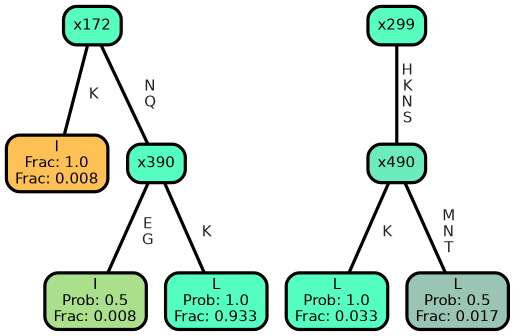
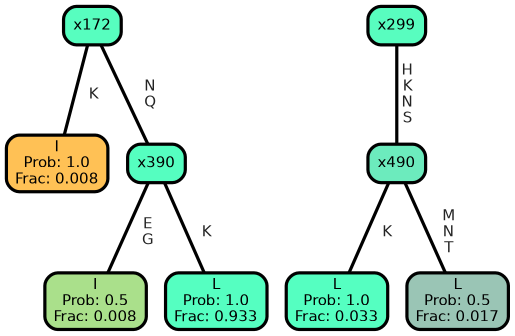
  graph {
    ranksep="0 equally"
    splines=straight
    node [color=black fillcolor="#55ffc1" fontcolor=black fontname=helvetica penwidth=3 shape=box style="filled, rounded"]
    edge [color=black fontcolor=grey14 fontname=helvetica fontweight=bold penwidth=3]
-   n1 [fillcolor="#ffc155" label="I\nFrac: 1.0\nFrac: 0.008"]
+   n1 [fillcolor="#ffc155" label="I\nProb: 1.0\nFrac: 0.008"]
    n2 [fillcolor="#57febf" label=x172]
    n3 [fillcolor="#55fec0" label=x390]
    n4 [fillcolor="#aae08b" label="I\nProb: 0.5\nFrac: 0.008"]
    n5 [label="L\nProb: 1.0\nFrac: 0.933"]
    n6 [fillcolor="#58fdbf" label=x299]
    n7 [fillcolor="#6cebbd" label=x490]
    n8 [label="L\nProb: 1.0\nFrac: 0.033"]
    n9 [fillcolor="#9ac5b5" label="L\nProb: 0.5\nFrac: 0.017"]
    subgraph sub_1 {
      rank=same
    }
    n2 -- n1 [label=" K"]
    n2 -- n3 [label=" N\n Q"]
    n3 -- n4 [label=" E\n G"]
    n3 -- n5 [label=" K"]
    n6 -- n7 [label=" H\n K\n N\n S"]
    n7 -- n8 [label=" K"]
    n7 -- n9 [label=" M\n N\n T"]
  }
